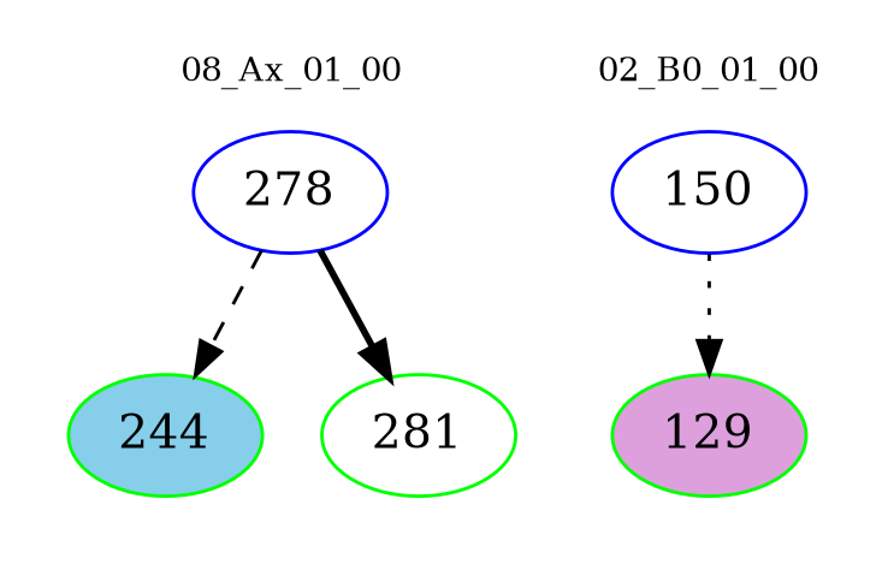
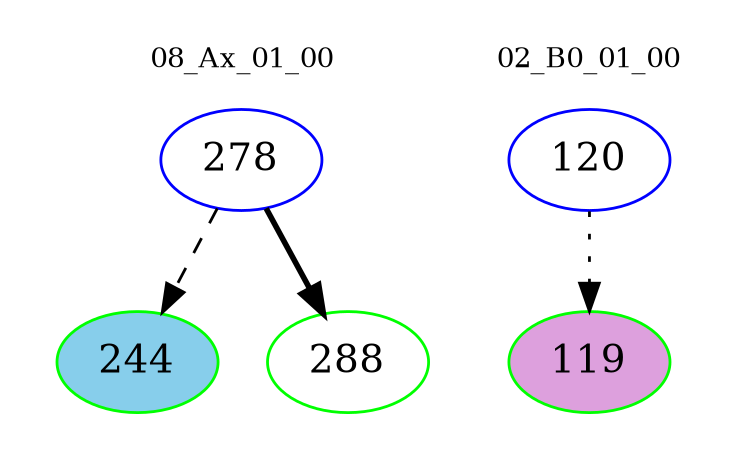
  digraph {
    fontname="DejaVu Serif"
    node [color=green fillcolor=white fontname="DejaVu Serif" style=filled]
    edge [color=black fontname="DejaVu Serif"]
    n1 [color=blue label=278]
    n2 [fillcolor=skyblue label=244]
-   n3 [label=281]
-   n4 [color=blue label=150]
-   n5 [fillcolor=plum label=129]
+   n3 [label=288]
+   n4 [color=blue label=120]
+   n5 [fillcolor=plum label=119]
    subgraph cluster_1 {
      color=white
      fontsize=10
      label="08_Ax_01_00"
      n1
      n2
      n3
    }
    subgraph cluster_2 {
      color=white
      fontsize=10
      label="02_B0_01_00"
      n4
      n5
    }
    n1 -> n2 [style=dashed]
    n1 -> n3 [style=bold]
    n4 -> n5 [style=dotted]
  }
